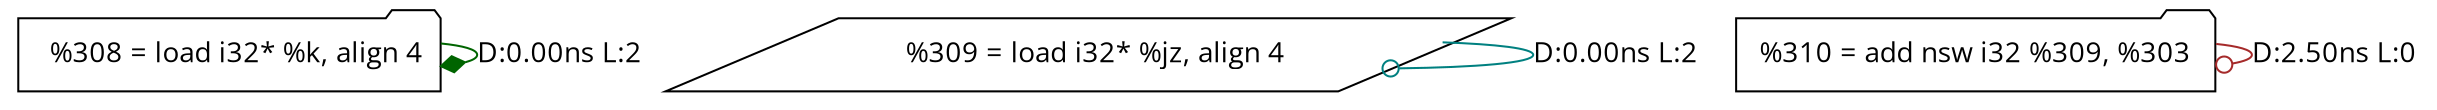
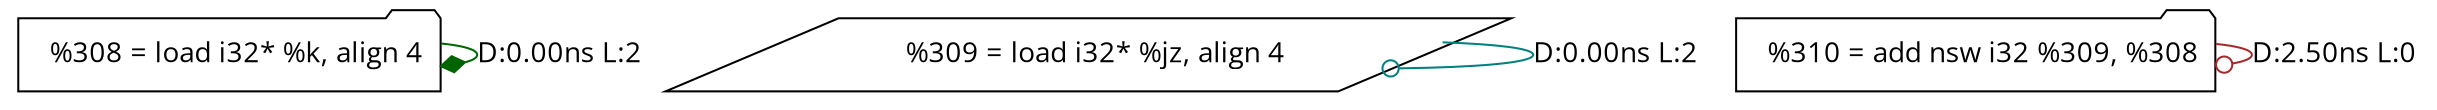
  digraph {
    fontname="Open Sans"
    node [shape=folder fontname="Open Sans"]
    edge [arrowhead=odot fontname="Open Sans"]
    n1 [label="  %308 = load i32* %k, align 4"]
    n2 [label="  %309 = load i32* %jz, align 4" shape=parallelogram]
-   n3 [label="%310 = add nsw i32 %309, %303"]
+   n3 [label="  %310 = add nsw i32 %309, %308"]
    n1 -> n1 [color=darkgreen label="D:0.00ns L:2" arrowhead=diamond]
    n2 -> n2 [color=teal label="D:0.00ns L:2"]
    n3 -> n3 [color=brown label="D:2.50ns L:0"]
  }
